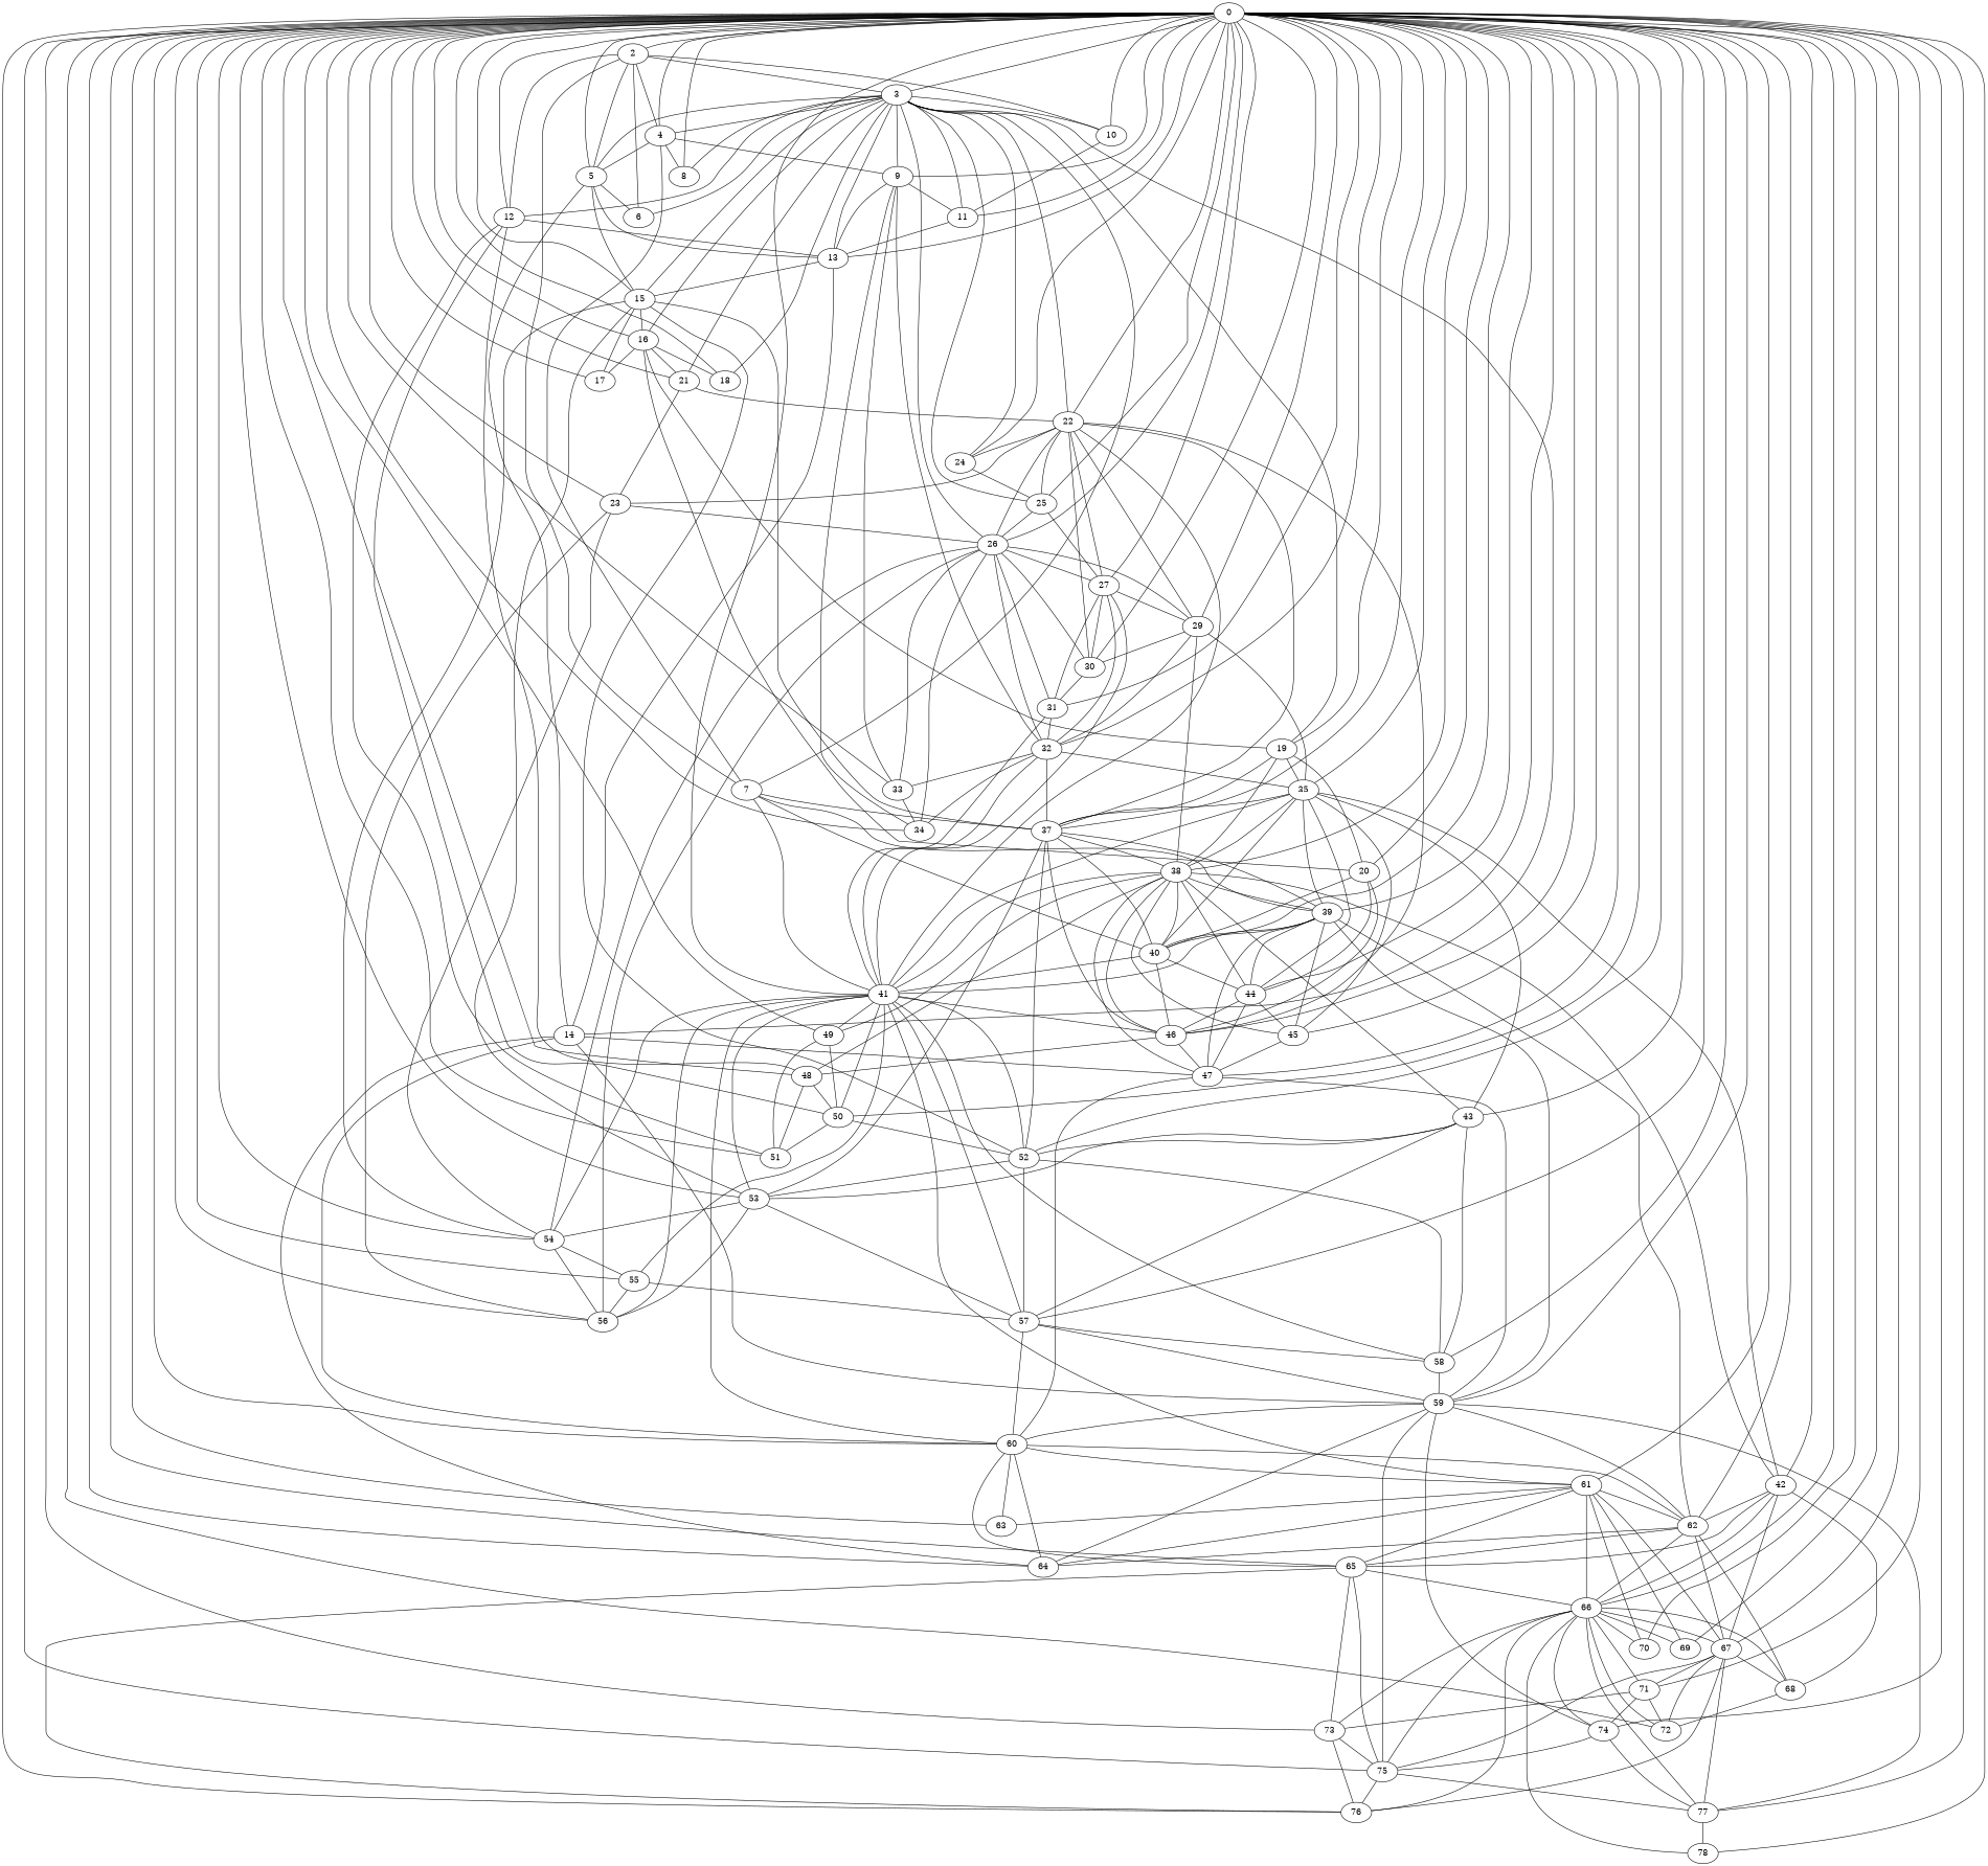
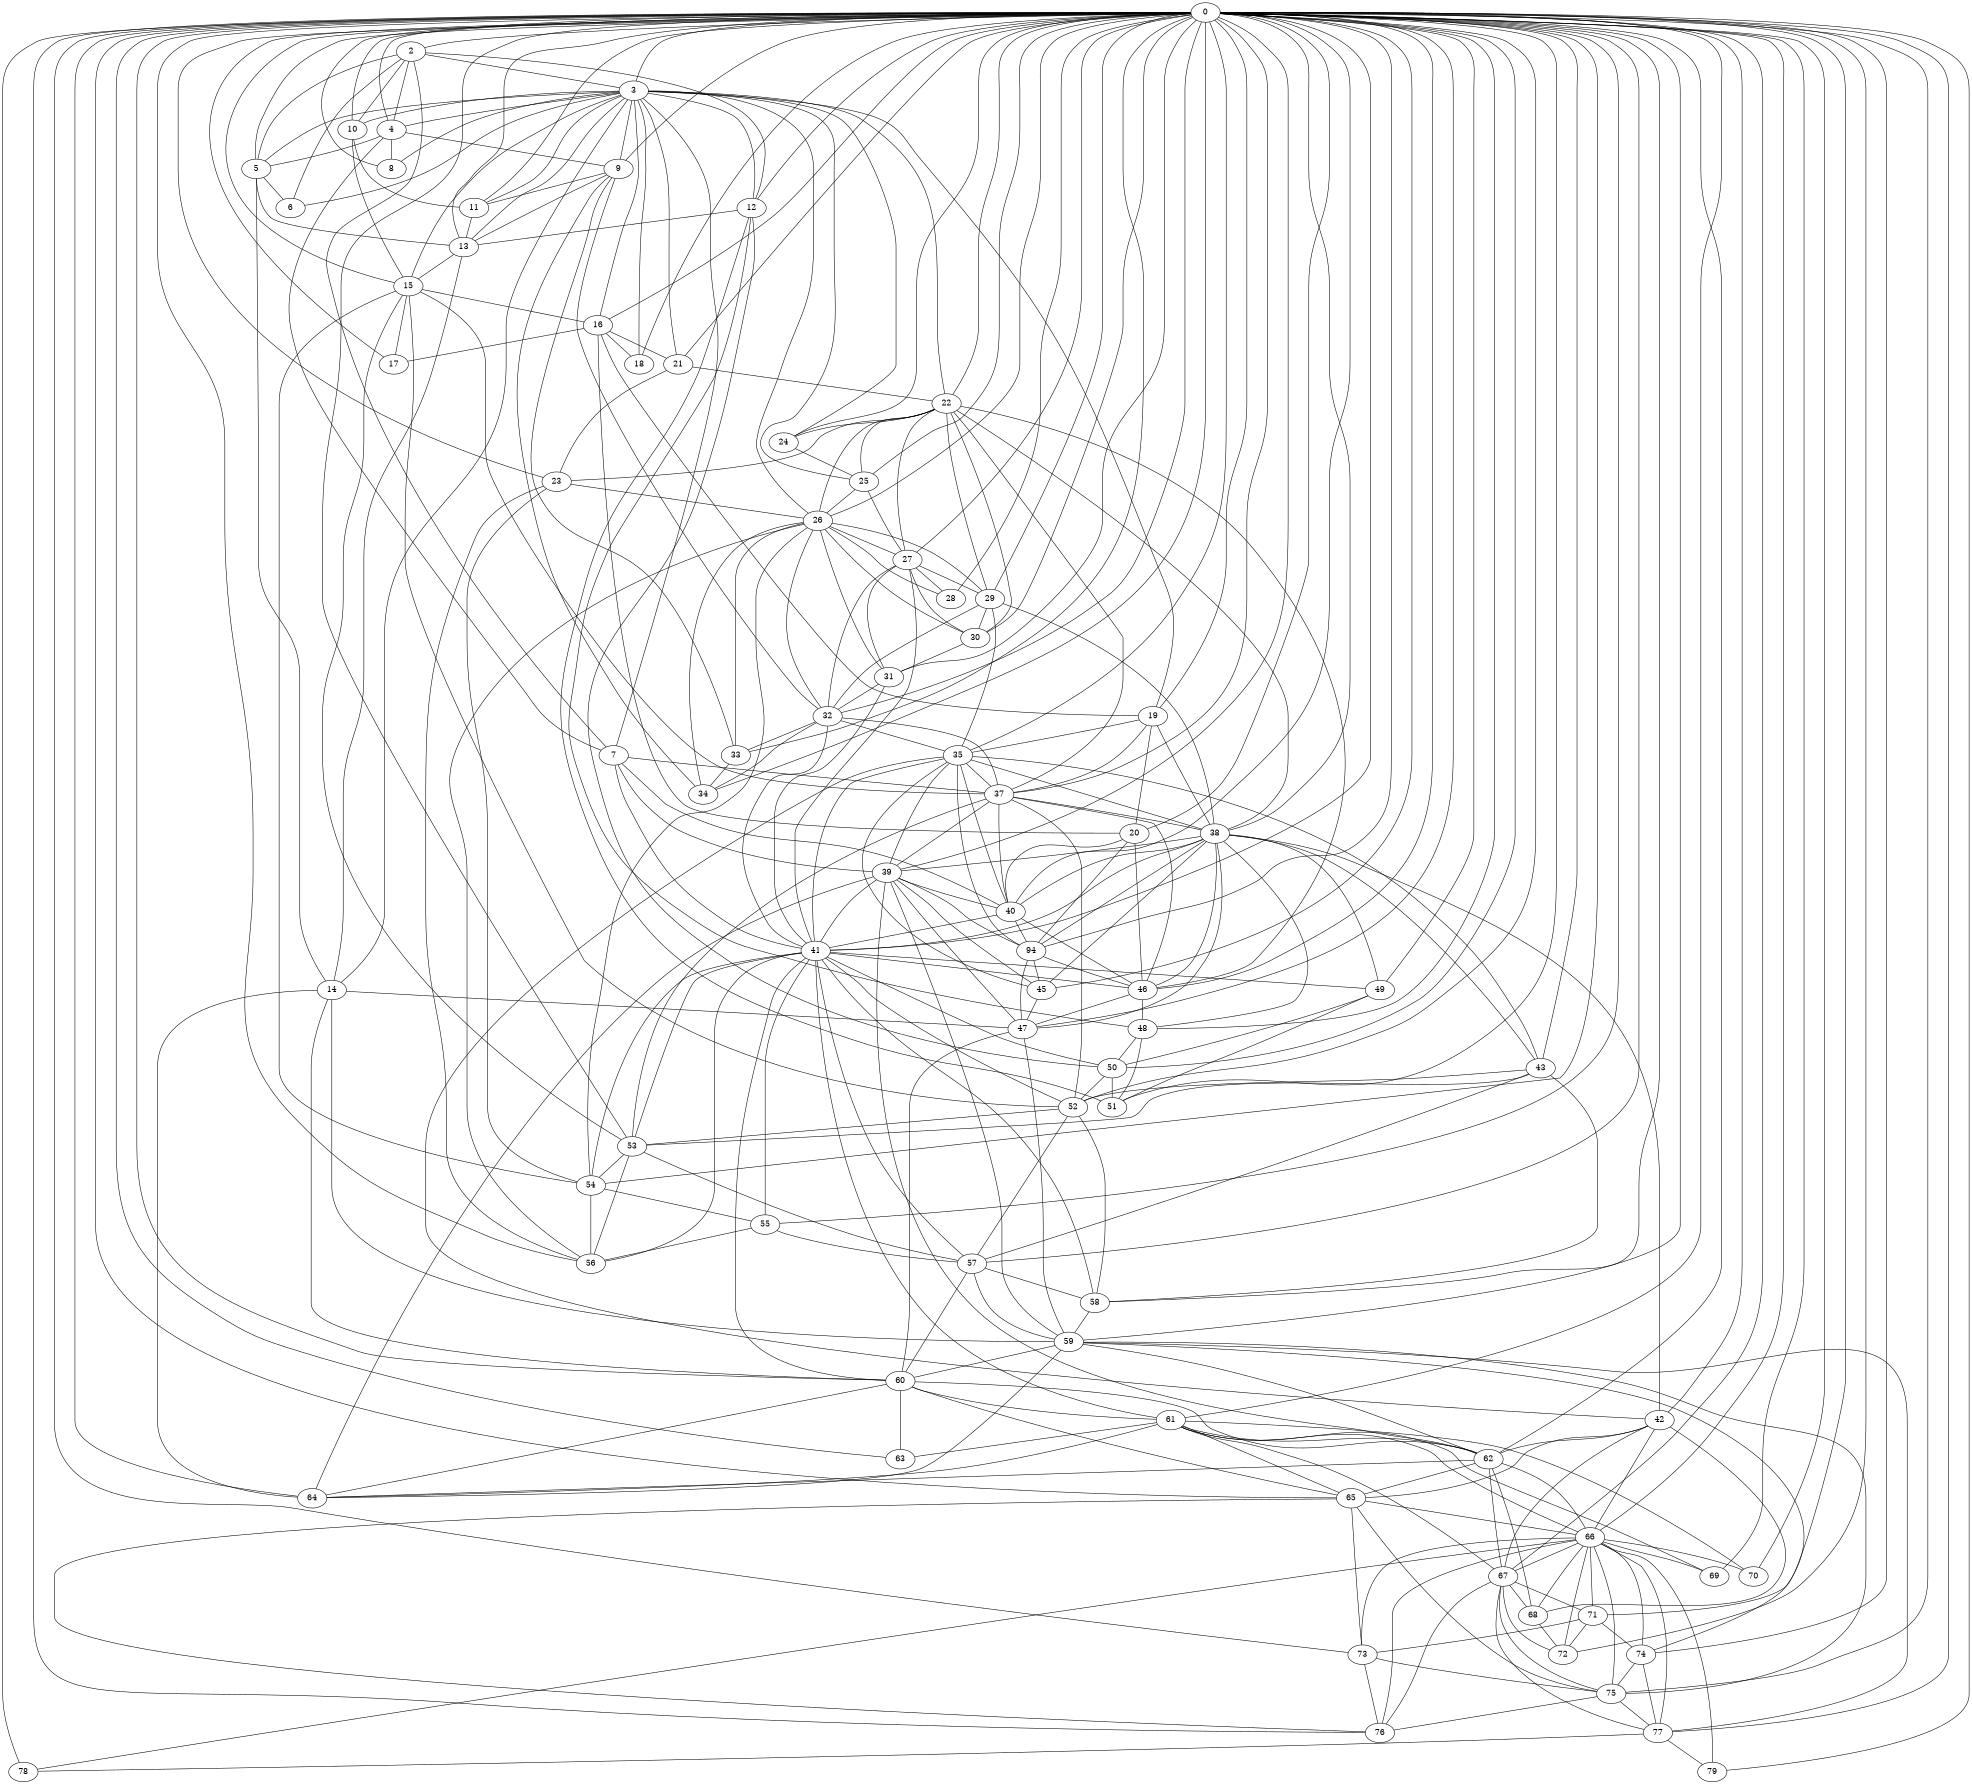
  graph {
    0
    12
    4
    11
    67
    3
    10
    66
    2
    69
    5
    8
    9
    13
    15
    16
    17
    18
    19
    20
    21
    22
    23
    24
    25
    26
    27
+   28
    29
    30
    31
    32
    33
    34
    35
    37
    38
    39
    40
    41
    42
    43
-   44
+   44 [label=94]
    45
    46
    47
    48
    49
    50
    51
    52
    53
    54
    55
    56
    57
    58
    59
    60
    61
    62
    63
    64
    65
    70
    71
    72
    73
    74
    75
    76
    77
    78
+   79
    7
    68
    6
    14
    0 -- 12
    0 -- 4
    0 -- 11
    0 -- 67
    0 -- 3
    0 -- 10
    0 -- 66
    0 -- 2
    0 -- 69
    0 -- 5
    0 -- 8
    0 -- 9
    0 -- 13
    0 -- 15
    0 -- 16
    0 -- 17
    0 -- 18
    0 -- 19
    0 -- 20
    0 -- 21
    0 -- 22
    0 -- 23
    0 -- 24
    0 -- 25
    0 -- 26
    0 -- 27
+   0 -- 28
    0 -- 29
    0 -- 30
    0 -- 31
    0 -- 32
    0 -- 33
    0 -- 34
    0 -- 35
    0 -- 37
    0 -- 38
    0 -- 39
    0 -- 40
    0 -- 41
    0 -- 42
    0 -- 43
    0 -- 44
    0 -- 45
    0 -- 46
    0 -- 47
    0 -- 48
    0 -- 49
    0 -- 50
    0 -- 51
    0 -- 52
    0 -- 53
    0 -- 54
    0 -- 55
    0 -- 56
    0 -- 57
    0 -- 58
    0 -- 59
    0 -- 60
    0 -- 61
    0 -- 62
    0 -- 63
    0 -- 64
    0 -- 65
    0 -- 70
    0 -- 71
    0 -- 72
    0 -- 73
    0 -- 74
    0 -- 75
    0 -- 76
    0 -- 77
    0 -- 78
+   0 -- 79
    12 -- 13
    12 -- 48
    12 -- 50
    12 -- 51
    4 -- 5
    4 -- 8
    4 -- 9
    4 -- 7
    11 -- 13
    67 -- 71
    67 -- 72
    67 -- 75
    67 -- 76
    67 -- 77
    67 -- 68
    3 -- 12
    3 -- 4
    3 -- 11
    3 -- 10
    3 -- 5
    3 -- 8
    3 -- 9
    3 -- 13
    3 -- 15
    3 -- 16
    3 -- 18
    3 -- 19
    3 -- 21
    3 -- 22
    3 -- 24
    3 -- 25
    3 -- 26
    3 -- 7
    3 -- 6
    3 -- 14
    10 -- 11
    66 -- 67
    66 -- 69
    66 -- 70
    66 -- 71
    66 -- 72
    66 -- 73
    66 -- 74
    66 -- 75
    66 -- 76
    66 -- 77
    66 -- 78
+   66 -- 79
    66 -- 68
    2 -- 12
    2 -- 4
    2 -- 3
    2 -- 10
    2 -- 5
    2 -- 7
    2 -- 6
    5 -- 13
-   5 -- 15
+   10 -- 15
    5 -- 6
    5 -- 14
    9 -- 11
    9 -- 13
    9 -- 32
    9 -- 33
    9 -- 34
    13 -- 15
    13 -- 14
    15 -- 16
    15 -- 17
    15 -- 37
    15 -- 52
    15 -- 53
    15 -- 54
    16 -- 17
    16 -- 18
    16 -- 19
    16 -- 20
    16 -- 21
    19 -- 20
    19 -- 35
    19 -- 37
    19 -- 38
    20 -- 40
    20 -- 44
    20 -- 46
    21 -- 22
    21 -- 23
    22 -- 23
    22 -- 24
    22 -- 25
    22 -- 26
    22 -- 27
    22 -- 29
    22 -- 30
    22 -- 37
-   22 -- 41
+   22 -- 38
    22 -- 46
    23 -- 26
    23 -- 54
    23 -- 56
    24 -- 25
    25 -- 26
    25 -- 27
    26 -- 27
+   26 -- 28
    26 -- 29
    26 -- 30
    26 -- 31
    26 -- 32
    26 -- 33
    26 -- 34
    26 -- 54
    26 -- 56
+   27 -- 28
    27 -- 29
    27 -- 30
    27 -- 31
    27 -- 32
    27 -- 41
    29 -- 30
    29 -- 32
    29 -- 35
    29 -- 38
    30 -- 31
    31 -- 32
    31 -- 41
    32 -- 33
    32 -- 34
    32 -- 35
    32 -- 37
    32 -- 41
    33 -- 34
    35 -- 37
    35 -- 38
    35 -- 39
    35 -- 40
    35 -- 41
    35 -- 42
    35 -- 43
    35 -- 44
    35 -- 45
    37 -- 38
    37 -- 39
    37 -- 40
    37 -- 46
    37 -- 52
    37 -- 53
    38 -- 39
    38 -- 40
    38 -- 41
    38 -- 42
    38 -- 43
    38 -- 44
    38 -- 45
    38 -- 46
    38 -- 47
    38 -- 48
    38 -- 49
    39 -- 40
    39 -- 41
    39 -- 44
    39 -- 45
    39 -- 47
    39 -- 59
    39 -- 62
+   39 -- 64
    40 -- 41
    40 -- 44
    40 -- 46
    41 -- 46
    41 -- 49
    41 -- 50
    41 -- 52
    41 -- 53
    41 -- 54
    41 -- 55
    41 -- 56
    41 -- 57
    41 -- 58
    41 -- 60
    41 -- 61
    42 -- 67
    42 -- 66
    42 -- 62
    42 -- 65
    42 -- 68
    43 -- 52
    43 -- 53
    43 -- 57
    43 -- 58
    44 -- 45
    44 -- 46
    44 -- 47
    45 -- 47
    46 -- 47
    46 -- 48
    47 -- 59
    47 -- 60
    48 -- 50
    48 -- 51
    49 -- 50
    49 -- 51
    50 -- 51
    50 -- 52
    52 -- 53
    52 -- 57
    52 -- 58
    53 -- 54
    53 -- 56
    53 -- 57
    54 -- 55
    54 -- 56
    55 -- 56
    55 -- 57
    57 -- 58
    57 -- 59
    57 -- 60
    58 -- 59
    59 -- 60
    59 -- 62
    59 -- 64
    59 -- 74
    59 -- 75
    59 -- 77
    60 -- 61
    60 -- 62
    60 -- 63
    60 -- 64
    60 -- 65
    61 -- 67
    61 -- 66
    61 -- 69
    61 -- 62
    61 -- 63
    61 -- 64
    61 -- 65
    61 -- 70
    62 -- 67
    62 -- 66
    62 -- 64
    62 -- 65
    62 -- 68
    65 -- 66
    65 -- 73
    65 -- 75
    65 -- 76
    71 -- 72
    71 -- 73
    71 -- 74
    73 -- 75
    73 -- 76
    74 -- 75
    74 -- 77
    75 -- 76
    75 -- 77
    77 -- 78
+   77 -- 79
    7 -- 37
    7 -- 39
    7 -- 40
    7 -- 41
    68 -- 72
    14 -- 47
    14 -- 59
    14 -- 60
    14 -- 64
  }
